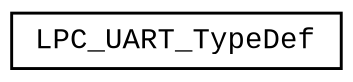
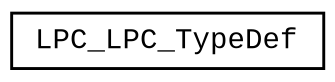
  digraph {
    rankdir=LR
    fontname="Liberation Mono"
-   n1 [color=black fillcolor=white fontname="Liberation Mono" fontsize=10 height=0.2 label=LPC_UART_TypeDef shape=record style=filled width=0.4]
+   n1 [color=black fillcolor=white fontname="Liberation Mono" fontsize=10 height=0.2 label=LPC_LPC_TypeDef shape=record style=filled width=0.4]
  }
